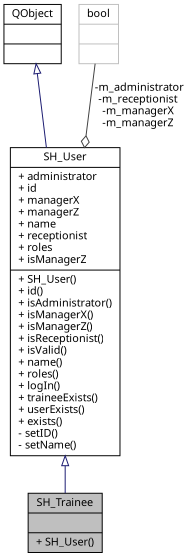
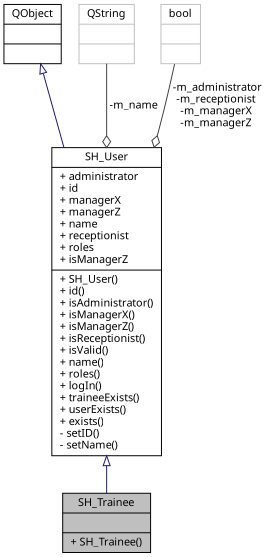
  digraph {
    node [color=black fontname=Verdana fontsize=11 shape=record]
    edge [color=midnightblue fontname=Verdana fontsize=11 labelfontname=Verdana labelfontsize=11 style=solid]
-   n1 [fillcolor=grey75 fontcolor=black height=0.2 label="{SH_Trainee\n||+ SH_User()\l}" style=filled width=0.4]
+   n1 [fillcolor=grey75 fontcolor=black height=0.2 label="{SH_Trainee\n||+ SH_Trainee()\l}" style=filled width=0.4]
    n2 [height=0.2 label="{SH_User\n|+ administrator\l+ id\l+ managerX\l+ managerZ\l+ name\l+ receptionist\l+ roles\l+ isManagerZ\l|+ SH_User()\l+ id()\l+ isAdministrator()\l+ isManagerX()\l+ isManagerZ()\l+ isReceptionist()\l+ isValid()\l+ name()\l+ roles()\l+ logIn()\l+ traineeExists()\l+ userExists()\l+ exists()\l- setID()\l- setName()\l}" width=0.4]
    n3 [height=0.2 label="{QObject\n||}" width=0.4]
+   n4 [color=grey75 height=0.2 label="{QString\n||}" width=0.4]
    n5 [color=grey75 height=0.2 label="{bool\n||}" width=0.4]
    n2 -> n1 [arrowtail=onormal dir=back]
    n3 -> n2 [arrowtail=onormal dir=back]
+   n4 -> n2 [arrowhead=odiamond color=grey25 label=" -m_name"]
    n5 -> n2 [arrowhead=odiamond color=grey25 label=" -m_administrator\n-m_receptionist\n-m_managerX\n-m_managerZ"]
  }
